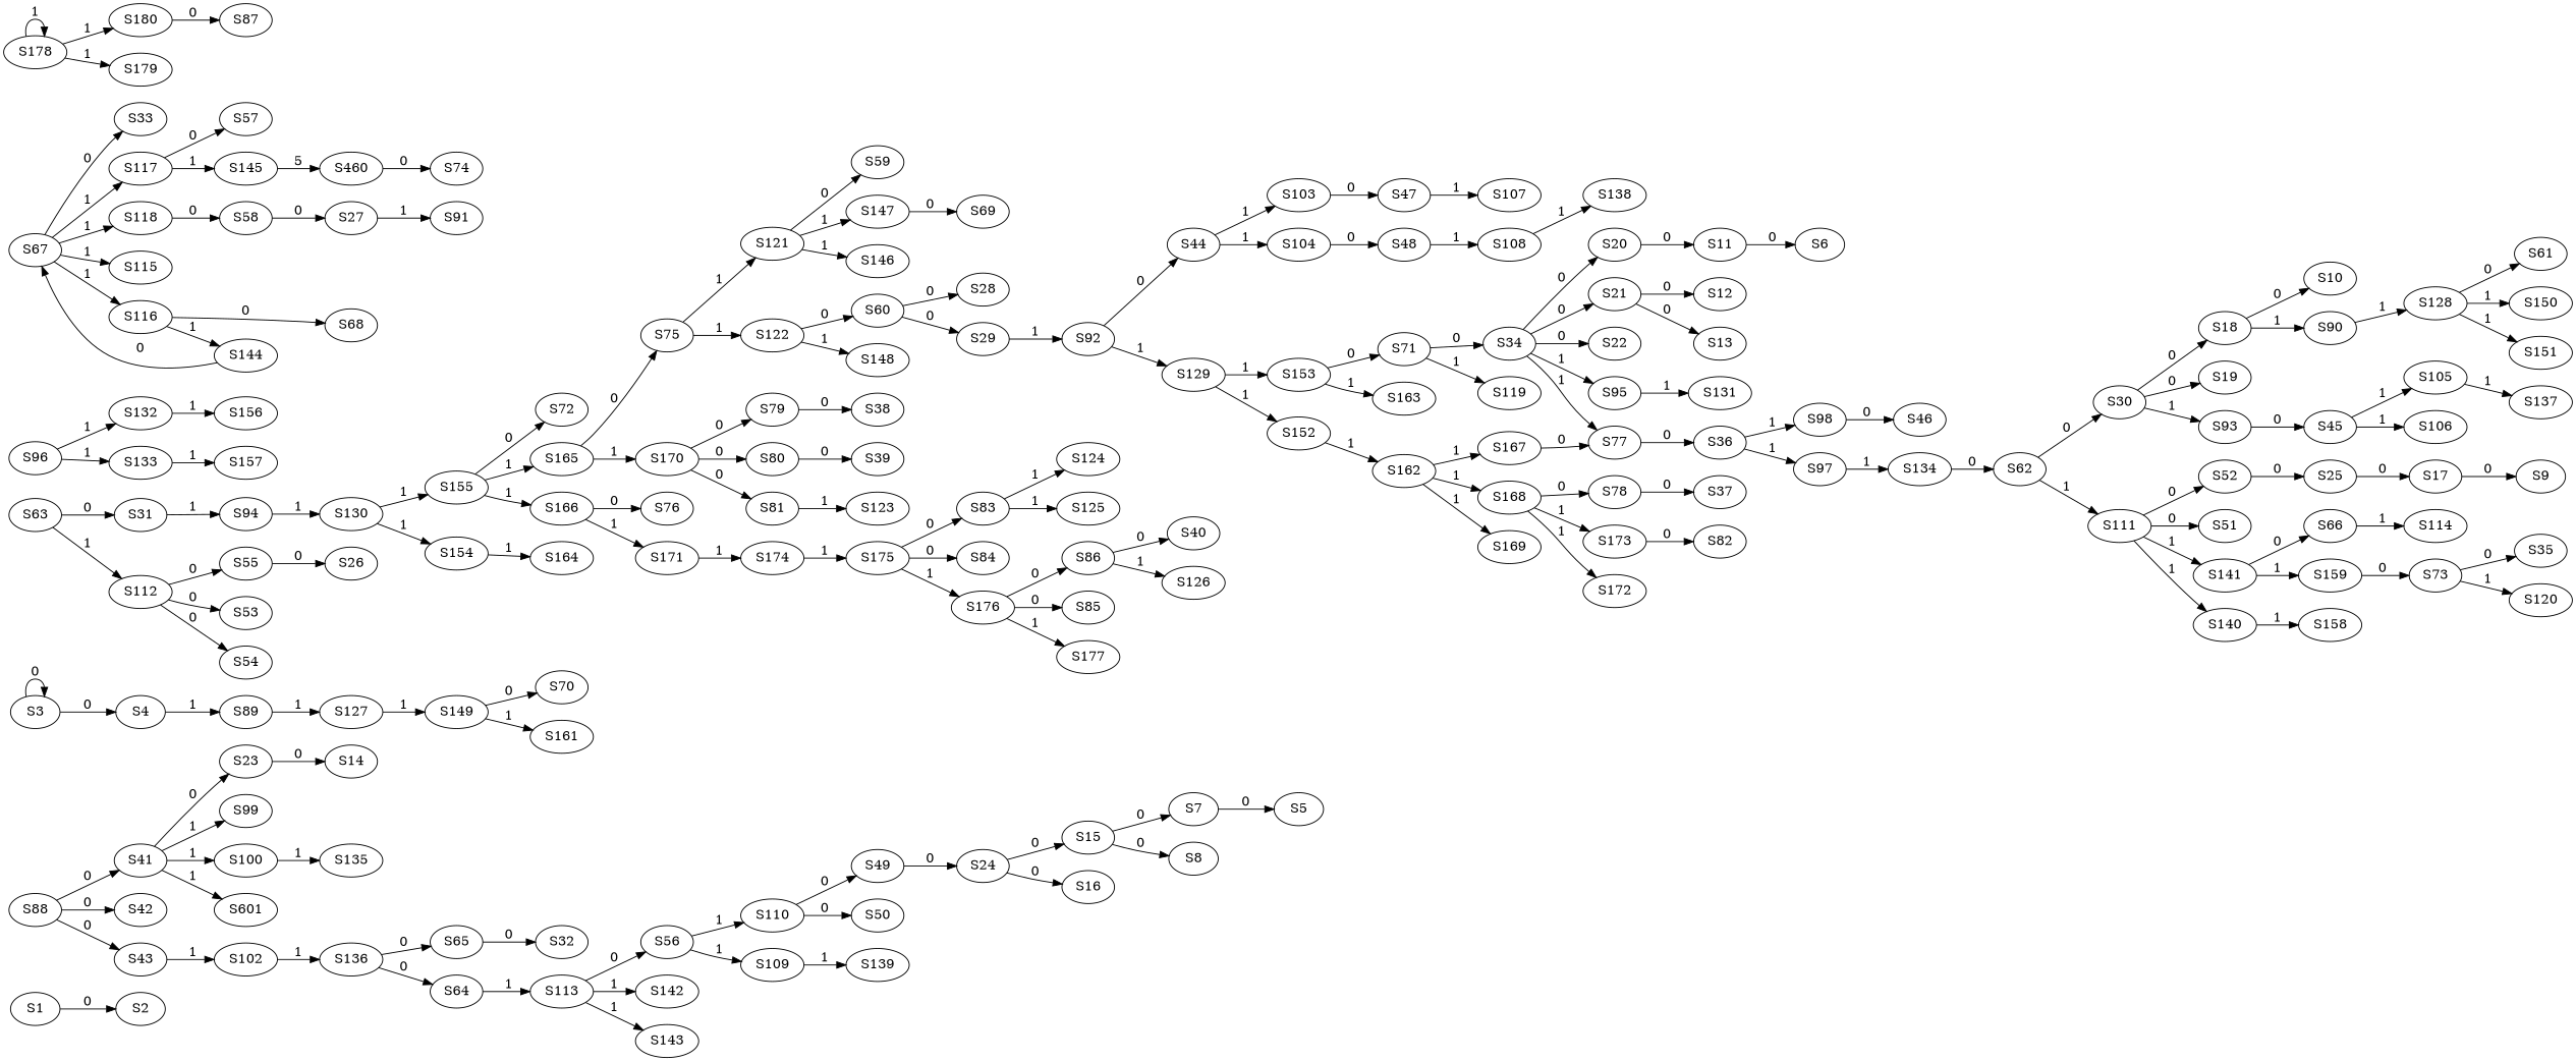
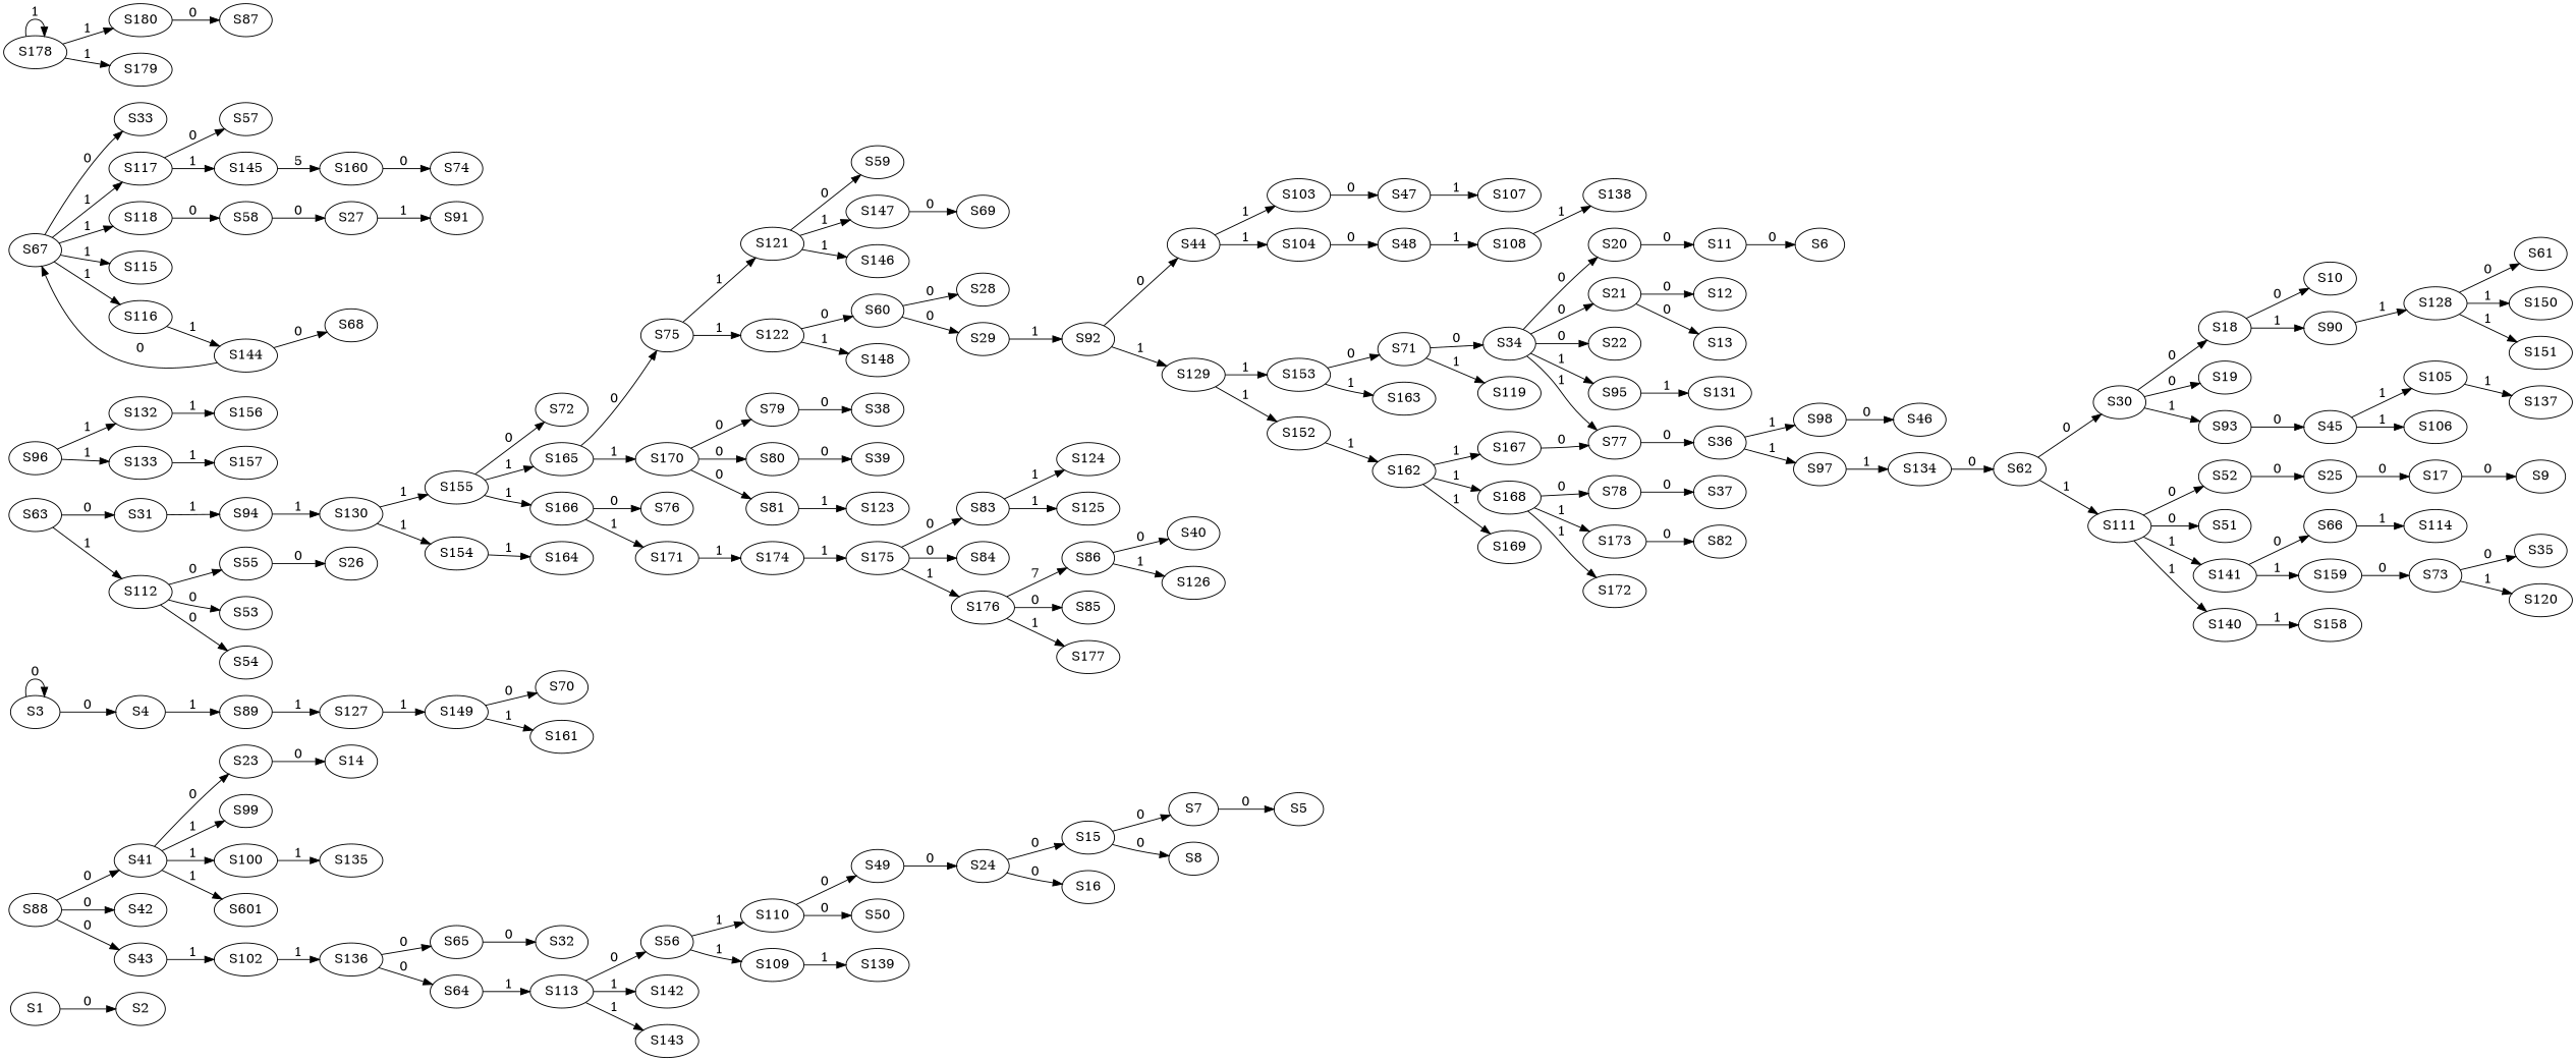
  strict digraph {
    rankdir=LR
    S1
    S2
    S88
    S41
    S42
    S43
    S3
    S4
    S89
    S127
    S7
    S5
    S11
    S6
    S15
    S8
    S17
    S9
    S18
    S10
    S90
    S128
    S20
    S21
    S12
    S13
    S23
    S14
    S24
    S16
    S25
    S30
    S19
    S93
    S45
    S34
    S22
    S95
    S77
    S131
    S96
    S132
    S133
    S99
    S100
    n46 [label=S601]
    S135
    S49
    S52
    S55
    S26
    S58
    S27
    S91
    S60
    S28
    S29
    S92
    S44
    S129
    S62
    S111
    S51
    S141
    S140
    S63
    S31
    S112
    S94
    S53
    S54
    S130
    S65
    S32
    S67
    S33
    S117
    S118
    S115
    S116
    S57
    S145
    S144
    S71
    S119
    S73
    S35
    S120
    S36
    S98
    S97
    S46
    S134
    S78
    S37
    S79
    S38
    S80
    S39
    S86
    S40
    S126
    S102
    S136
    S103
    S104
    S153
    S152
    S47
    S48
    S105
    S106
    S137
    S107
    S108
    S138
    S110
    S50
    S66
    S159
    S158
    S113
    S56
    S142
    S143
    S109
    S139
-   S160 [label=S460]
+   S160
    S121
    S59
    S147
    S146
    S69
    S122
    S148
    S61
    S150
    S151
    S64
    S114
    S68
    S149
    S70
    S161
    S163
    S155
    S72
    S165
    S166
    S75
    S170
    S76
    S171
    S74
    S81
    S174
    S167
    S168
    S173
    S172
    S82
    S123
    S175
    S83
    S84
    S176
    S124
    S125
    S85
    S177
    S180
    S87
    S154
    S156
    S157
    S162
    S164
    S169
    S178
    S179
    S1 -> S2 [label=0]
    S88 -> S41 [label=0]
    S88 -> S42 [label=0]
    S88 -> S43 [label=0]
    S41 -> S23 [label=0]
    S41 -> S99 [label=1]
    S41 -> S100 [label=1]
    S41 -> n46 [label=1]
    S43 -> S102 [label=1]
    S3 -> S3 [label=0]
    S3 -> S4 [label=0]
    S4 -> S89 [label=1]
    S89 -> S127 [label=1]
    S127 -> S149 [label=1]
    S7 -> S5 [label=0]
    S11 -> S6 [label=0]
    S15 -> S7 [label=0]
    S15 -> S8 [label=0]
    S17 -> S9 [label=0]
    S18 -> S10 [label=0]
    S18 -> S90 [label=1]
    S90 -> S128 [label=1]
    S128 -> S61 [label=0]
    S128 -> S150 [label=1]
    S128 -> S151 [label=1]
    S20 -> S11 [label=0]
    S21 -> S12 [label=0]
    S21 -> S13 [label=0]
    S23 -> S14 [label=0]
    S24 -> S15 [label=0]
    S24 -> S16 [label=0]
    S25 -> S17 [label=0]
    S30 -> S18 [label=0]
    S30 -> S19 [label=0]
    S30 -> S93 [label=1]
    S93 -> S45 [label=0]
    S45 -> S105 [label=1]
    S45 -> S106 [label=1]
    S34 -> S20 [label=0]
    S34 -> S21 [label=0]
    S34 -> S22 [label=0]
    S34 -> S95 [label=1]
    S34 -> S77 [label=1]
    S95 -> S131 [label=1]
    S77 -> S36 [label=0]
    S96 -> S132 [label=1]
    S96 -> S133 [label=1]
    S132 -> S156 [label=1]
    S133 -> S157 [label=1]
    S100 -> S135 [label=1]
    S49 -> S24 [label=0]
    S52 -> S25 [label=0]
    S55 -> S26 [label=0]
    S58 -> S27 [label=0]
    S27 -> S91 [label=1]
    S60 -> S28 [label=0]
    S60 -> S29 [label=0]
    S29 -> S92 [label=1]
    S92 -> S44 [label=0]
    S92 -> S129 [label=1]
    S44 -> S103 [label=1]
    S44 -> S104 [label=1]
    S129 -> S153 [label=1]
    S129 -> S152 [label=1]
    S62 -> S30 [label=0]
    S62 -> S111 [label=1]
    S111 -> S52 [label=0]
    S111 -> S51 [label=0]
    S111 -> S141 [label=1]
    S111 -> S140 [label=1]
    S141 -> S66 [label=0]
    S141 -> S159 [label=1]
    S140 -> S158 [label=1]
    S63 -> S31 [label=0]
    S63 -> S112 [label=1]
    S31 -> S94 [label=1]
    S112 -> S55 [label=0]
    S112 -> S53 [label=0]
    S112 -> S54 [label=0]
    S94 -> S130 [label=1]
    S130 -> S155 [label=1]
    S130 -> S154 [label=1]
    S65 -> S32 [label=0]
    S67 -> S33 [label=0]
    S67 -> S117 [label=1]
    S67 -> S118 [label=1]
    S67 -> S115 [label=1]
    S67 -> S116 [label=1]
    S117 -> S57 [label=0]
    S117 -> S145 [label=1]
    S118 -> S58 [label=0]
    S116 -> S144 [label=1]
    S145 -> S160 [label=5]
    S144 -> S67 [label=0]
-   S116 -> S68 [label=0]
+   S144 -> S68 [label=0]
    S71 -> S34 [label=0]
    S71 -> S119 [label=1]
    S73 -> S35 [label=0]
    S73 -> S120 [label=1]
    S36 -> S98 [label=1]
    S36 -> S97 [label=1]
    S98 -> S46 [label=0]
    S97 -> S134 [label=1]
    S134 -> S62 [label=0]
    S78 -> S37 [label=0]
    S79 -> S38 [label=0]
    S80 -> S39 [label=0]
    S86 -> S40 [label=0]
    S86 -> S126 [label=1]
    S102 -> S136 [label=1]
    S136 -> S65 [label=0]
    S136 -> S64 [label=0]
    S103 -> S47 [label=0]
    S104 -> S48 [label=0]
    S153 -> S71 [label=0]
    S153 -> S163 [label=1]
    S152 -> S162 [label=1]
    S47 -> S107 [label=1]
    S48 -> S108 [label=1]
    S105 -> S137 [label=1]
    S108 -> S138 [label=1]
    S110 -> S49 [label=0]
    S110 -> S50 [label=0]
    S66 -> S114 [label=1]
    S159 -> S73 [label=0]
    S113 -> S56 [label=0]
    S113 -> S142 [label=1]
    S113 -> S143 [label=1]
    S56 -> S110 [label=1]
    S56 -> S109 [label=1]
    S109 -> S139 [label=1]
    S160 -> S74 [label=0]
    S121 -> S59 [label=0]
    S121 -> S147 [label=1]
    S121 -> S146 [label=1]
    S147 -> S69 [label=0]
    S122 -> S60 [label=0]
    S122 -> S148 [label=1]
    S64 -> S113 [label=1]
    S149 -> S70 [label=0]
    S149 -> S161 [label=1]
    S155 -> S72 [label=0]
    S155 -> S165 [label=1]
    S155 -> S166 [label=1]
    S165 -> S75 [label=0]
    S165 -> S170 [label=1]
    S166 -> S76 [label=0]
    S166 -> S171 [label=1]
    S75 -> S121 [label=1]
    S75 -> S122 [label=1]
    S170 -> S79 [label=0]
    S170 -> S80 [label=0]
    S170 -> S81 [label=0]
    S171 -> S174 [label=1]
    S81 -> S123 [label=1]
    S174 -> S175 [label=1]
    S167 -> S77 [label=0]
    S168 -> S78 [label=0]
    S168 -> S173 [label=1]
    S168 -> S172 [label=1]
    S173 -> S82 [label=0]
    S175 -> S83 [label=0]
    S175 -> S84 [label=0]
    S175 -> S176 [label=1]
    S83 -> S124 [label=1]
    S83 -> S125 [label=1]
-   S176 -> S86 [label=0]
+   S176 -> S86 [label=7]
    S176 -> S85 [label=0]
    S176 -> S177 [label=1]
    S180 -> S87 [label=0]
    S154 -> S164 [label=1]
    S162 -> S167 [label=1]
    S162 -> S168 [label=1]
    S162 -> S169 [label=1]
    S178 -> S180 [label=1]
    S178 -> S178 [label=1]
    S178 -> S179 [label=1]
  }
